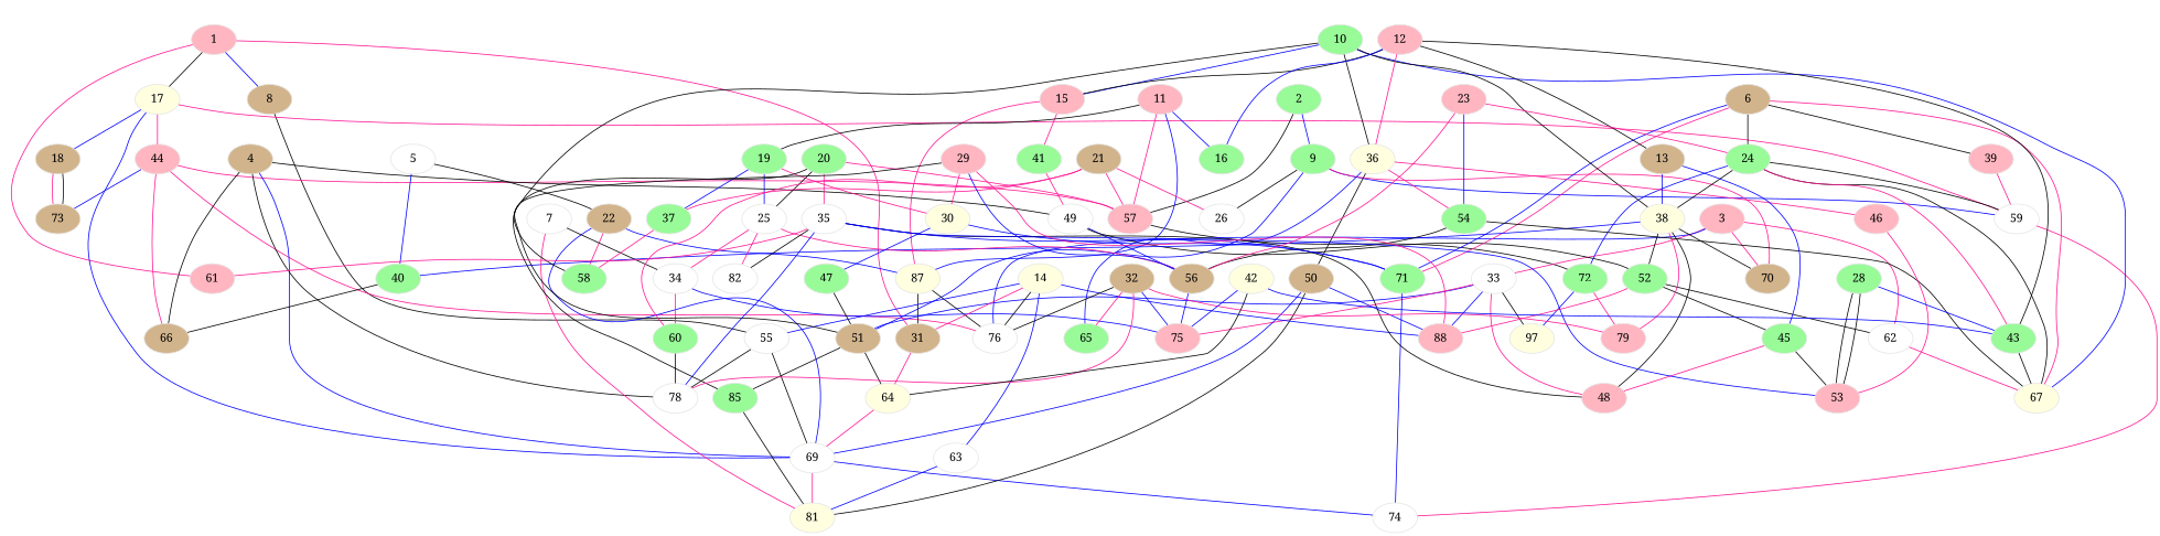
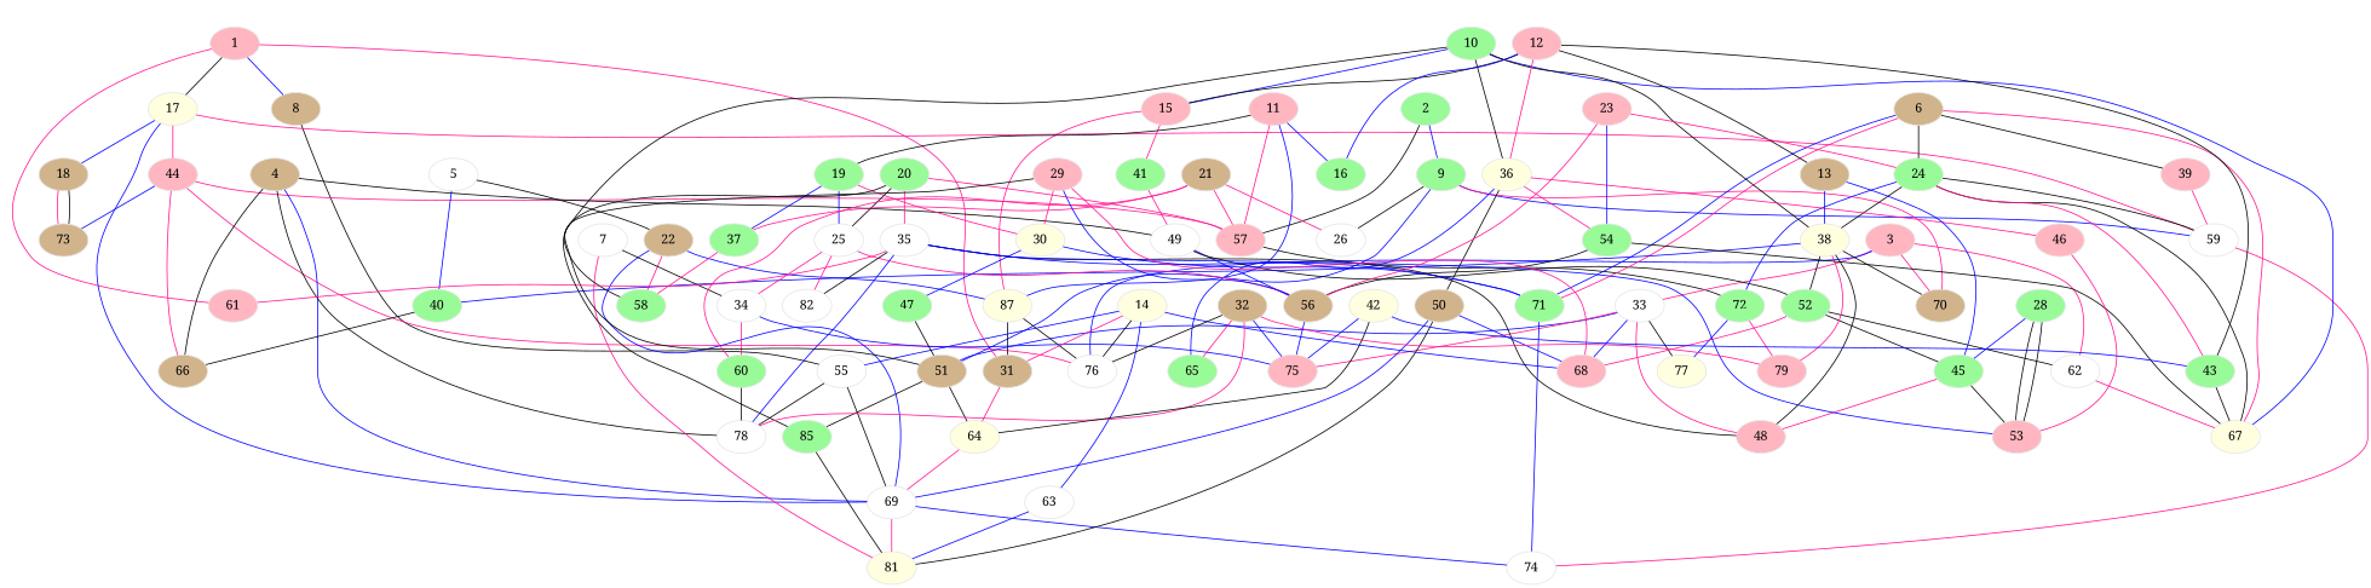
  graph {
    fontname="Noto Serif"
    node [color=gray90 fillcolor=palegreen fontname="Noto Serif" style=filled]
    edge [color=deeppink fontname="Noto Serif"]
    1 [fillcolor=lightpink]
    8 [fillcolor=tan]
    17 [fillcolor=lightyellow]
    31 [fillcolor=tan]
    61 [fillcolor=lightpink]
    55 [fillcolor=white]
    69 [fillcolor=white]
    59 [fillcolor=white]
    18 [fillcolor=tan]
    44 [fillcolor=lightpink]
    64 [fillcolor=lightyellow]
    2
    9
    57 [fillcolor=lightpink]
    70 [fillcolor=tan]
    26 [fillcolor=white]
    51 [fillcolor=tan]
    72
    3 [fillcolor=lightpink]
    33 [fillcolor=white]
    62 [fillcolor=white]
    76 [fillcolor=white]
-   68 [fillcolor=lightpink label=88]
+   68 [fillcolor=lightpink]
    75 [fillcolor=lightpink]
    48 [fillcolor=lightpink]
-   77 [fillcolor=lightyellow label=97]
+   77 [fillcolor=lightyellow]
    67 [fillcolor=lightyellow]
    4 [fillcolor=tan]
    49 [fillcolor=white]
    66 [fillcolor=tan]
    78 [fillcolor=white]
    56 [fillcolor=tan]
    52
    81 [fillcolor=lightyellow]
    74 [fillcolor=white]
    5 [fillcolor=white]
    22 [fillcolor=tan]
    40
    58
    n40 [fillcolor=lightyellow label=87]
    6 [fillcolor=tan]
    24
    39 [fillcolor=lightpink]
    71
    38 [fillcolor=lightyellow]
    43
    7 [fillcolor=white]
    34 [fillcolor=white]
    60
    n50 [label=85]
    10
    15 [fillcolor=lightpink]
    36 [fillcolor=lightyellow]
    41
    54
    65
    46 [fillcolor=lightpink]
    50 [fillcolor=tan]
    79 [fillcolor=lightpink]
    11 [fillcolor=lightpink]
    16
    19
    25 [fillcolor=white]
    30 [fillcolor=lightyellow]
    37
    12 [fillcolor=lightpink]
    13 [fillcolor=tan]
    45
    53 [fillcolor=lightpink]
    14 [fillcolor=lightyellow]
    63 [fillcolor=white]
    73 [fillcolor=tan]
    82 [fillcolor=white]
    47
    20
    35 [fillcolor=white]
    21 [fillcolor=tan]
    23 [fillcolor=lightpink]
    28
    29 [fillcolor=lightpink]
    32 [fillcolor=tan]
    42 [fillcolor=lightyellow]
    1 -- 8 [color=blue]
    1 -- 17 [color=black]
    1 -- 31
    1 -- 61
    8 -- 55 [color=black]
    17 -- 69 [color=blue]
    17 -- 59
    17 -- 18 [color=blue]
    17 -- 44
    31 -- 64
    55 -- 69 [color=black]
    55 -- 78 [color=black]
    69 -- 81
    69 -- 74 [color=blue]
    59 -- 74
    18 -- 73
    18 -- 73 [color=black]
    44 -- 57
    44 -- 76
    44 -- 66
    44 -- 73 [color=blue]
    64 -- 69
    2 -- 9 [color=blue]
    2 -- 57 [color=black]
    9 -- 59 [color=blue]
    9 -- 70
    9 -- 26 [color=black]
    9 -- 51 [color=blue]
    57 -- 72 [color=black]
    51 -- 64 [color=black]
    51 -- n50 [color=black]
    72 -- 77 [color=blue]
    72 -- 79
    3 -- 70
    3 -- 33
    3 -- 62
    3 -- 76 [color=blue]
    33 -- 51 [color=blue]
    33 -- 68 [color=blue]
    33 -- 75
    33 -- 48
    33 -- 77 [color=black]
    62 -- 67
    4 -- 69 [color=blue]
    4 -- 49 [color=black]
    4 -- 66 [color=black]
    4 -- 78 [color=black]
    49 -- 56 [color=blue]
    49 -- 52 [color=black]
    56 -- 75 [color=blue]
    52 -- 62 [color=black]
    52 -- 68
    52 -- 45 [color=black]
    5 -- 22 [color=black]
    5 -- 40 [color=blue]
    22 -- 69 [color=blue]
    22 -- 58
    22 -- n40 [color=blue]
    40 -- 66 [color=black]
    n40 -- 31 [color=black]
    n40 -- 76 [color=black]
    6 -- 67
    6 -- 24 [color=black]
    6 -- 39 [color=black]
    6 -- 71 [color=blue]
    6 -- 71
    24 -- 59 [color=black]
    24 -- 72 [color=blue]
    24 -- 67 [color=black]
    24 -- 38 [color=black]
    24 -- 43
    39 -- 59
    71 -- 74 [color=blue]
    38 -- 70 [color=black]
    38 -- 48 [color=black]
    38 -- 52 [color=black]
    38 -- 40 [color=blue]
    38 -- 79
    43 -- 67 [color=black]
    7 -- 81
    7 -- 34 [color=black]
    34 -- 75 [color=blue]
    34 -- 60
    60 -- 78 [color=black]
    n50 -- 81 [color=black]
    10 -- 67 [color=blue]
    10 -- 58 [color=black]
    10 -- 38 [color=black]
    10 -- 15 [color=blue]
    10 -- 36 [color=black]
    15 -- n40
    15 -- 41
    36 -- 54
    36 -- 65 [color=blue]
    36 -- 46
    36 -- 50 [color=black]
    41 -- 49
    54 -- 67 [color=black]
    54 -- 56 [color=black]
    46 -- 53
    50 -- 69 [color=blue]
    50 -- 68 [color=blue]
    50 -- 81 [color=black]
    11 -- 57
    11 -- n40 [color=blue]
    11 -- 16 [color=blue]
    11 -- 19 [color=black]
    19 -- 25 [color=blue]
    19 -- 30
    19 -- 37 [color=blue]
    25 -- 56
    25 -- 34
    25 -- 82
    30 -- 71 [color=blue]
    30 -- 47 [color=blue]
    37 -- 58
    12 -- 43 [color=black]
    12 -- 15 [color=black]
    12 -- 36
    12 -- 16 [color=blue]
    12 -- 13 [color=black]
    13 -- 38 [color=blue]
    13 -- 45 [color=blue]
    45 -- 48
    45 -- 53 [color=black]
    14 -- 31
    14 -- 55 [color=blue]
    14 -- 76 [color=black]
    14 -- 68 [color=blue]
    14 -- 63 [color=blue]
    63 -- 81 [color=blue]
    47 -- 51 [color=black]
    20 -- 57
    20 -- 51 [color=black]
    20 -- 25 [color=black]
    20 -- 35
    35 -- 61
    35 -- 48 [color=black]
    35 -- 78 [color=blue]
    35 -- 71 [color=blue]
    35 -- 53 [color=blue]
    35 -- 82 [color=black]
    21 -- 57
    21 -- 26
    21 -- 60
    21 -- 37
    23 -- 56
    23 -- 24
    23 -- 54 [color=blue]
-   28 -- 43 [color=blue]
+   28 -- 45 [color=blue]
    28 -- 53 [color=black]
    28 -- 53 [color=black]
    29 -- 68
    29 -- 56 [color=blue]
    29 -- n50 [color=black]
    29 -- 30
    32 -- 76 [color=black]
    32 -- 75 [color=blue]
    32 -- 78
    32 -- 65
    32 -- 79
    42 -- 64 [color=black]
    42 -- 75 [color=blue]
    42 -- 43 [color=blue]
  }
